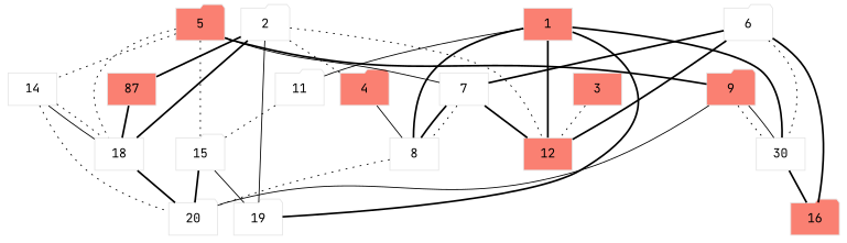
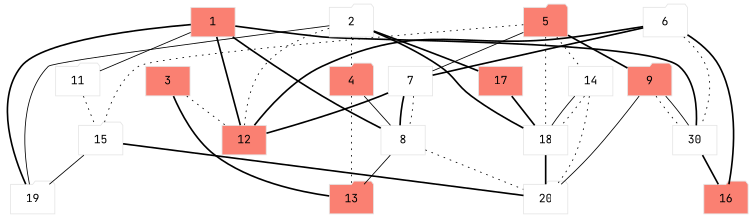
  graph {
    fontname="JetBrains Mono"
    node [color=gray90 fillcolor=white fontname="JetBrains Mono" shape=folder style=filled]
    edge [fontname="JetBrains Mono" style=bold]
    1 [fillcolor=salmon shape=box]
    8 [shape=box]
    n3 [label=30 shape=box]
    11
    12 [fillcolor=salmon shape=box]
    19
+   13 [fillcolor=salmon]
    20
    16 [fillcolor=salmon]
    15
    2
    4 [fillcolor=salmon]
-   17 [fillcolor=salmon shape=box label=87]
+   17 [fillcolor=salmon shape=box]
    18 [shape=box]
    3 [fillcolor=salmon shape=box]
    5 [fillcolor=salmon]
    7 [shape=box]
    9 [fillcolor=salmon]
    14 [shape=box]
    6
    1 -- 8
    1 -- n3
    1 -- 11 [style=solid]
    1 -- 12
    1 -- 19
+   8 -- 13 [style=solid]
    8 -- 20 [style=dotted]
    n3 -- 16
    11 -- 15 [style=dotted]
    15 -- 19 [style=solid]
    15 -- 20
    2 -- 12 [style=dotted]
    2 -- 19 [style=solid]
    2 -- 4 [style=dotted]
    2 -- 17
    2 -- 18
    4 -- 8 [style=solid]
+   4 -- 13 [style=dotted]
    17 -- 18
    18 -- 20
    3 -- 12 [style=dotted]
+   3 -- 13
    5 -- 15 [style=dotted]
    5 -- 18 [style=dotted]
    5 -- 7 [style=solid]
    5 -- 9
    5 -- 14 [style=dotted]
    7 -- 8
    7 -- 8 [style=dotted]
    7 -- 12
    9 -- n3 [style=dotted]
    9 -- n3 [style=solid]
    9 -- 20 [style=solid]
    14 -- 20 [style=dotted]
    14 -- 18 [style=solid]
    14 -- 18 [style=dotted]
    6 -- n3 [style=dotted]
    6 -- 12
    6 -- 16
    6 -- 7
  }
